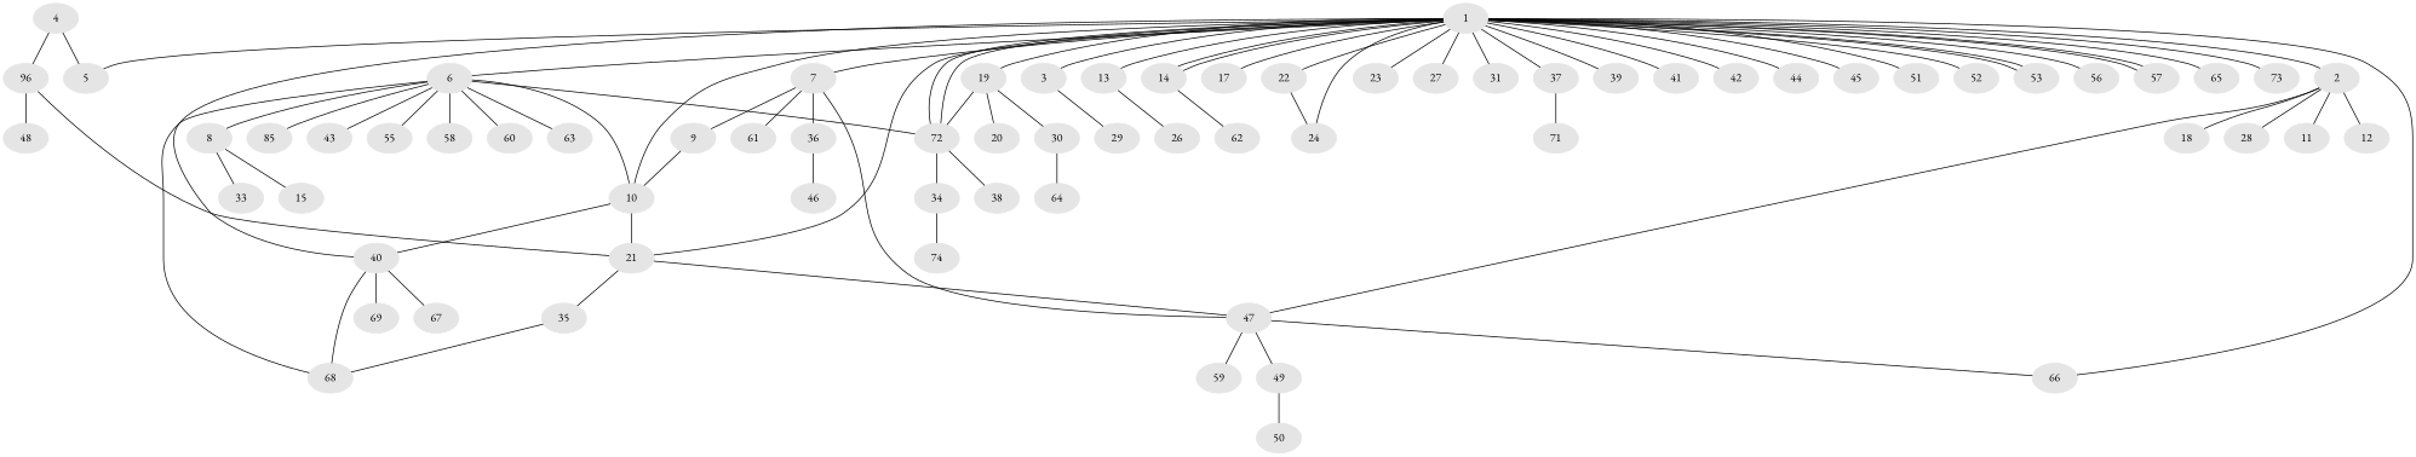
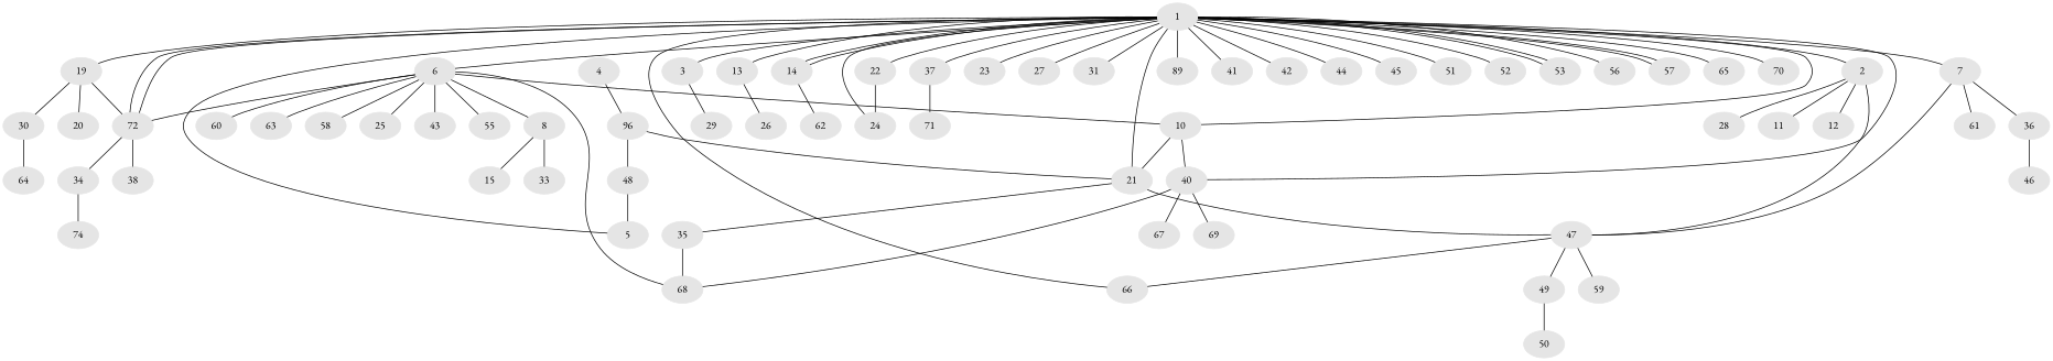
  graph {
    fontname="EB Garamond"
    node [color=gray90 fontname="EB Garamond" style=filled]
    edge [fontname="EB Garamond"]
    1
    2
    3
    5
    6
    7
    13
    14
-   17
    19
    21
    22
    23
    24
    27
    31
    n17 [label=72]
    37
-   39
+   39 [label=89]
    40
    41
    42
    44
    45
    51
    52
    53
    56
    57
    65
    66
-   70 [label=73]
+   70
    10
    11
    12
-   18
    28
    47
    29
    4
    n41 [label=96]
    8
-   25 [label=85]
+   25
    43
    55
    58
    60
    63
    68
-   9
    36
    61
    26
    62
    20
    30
    35
    34
    38
    71
    67
    69
    49
    59
    48
    15
    33
    46
    64
    n70 [label=74]
    50
    1 -- 2
    1 -- 3
    1 -- 5
    1 -- 6
    1 -- 7
    1 -- 13
    1 -- 14
    1 -- 14
-   1 -- 17
    1 -- 19
    1 -- 21
    1 -- 22
    1 -- 23
    1 -- 24
    1 -- 27
    1 -- 31
    1 -- n17
    1 -- n17
    1 -- 37
    1 -- 39
    1 -- 40
    1 -- 41
    1 -- 42
    1 -- 44
    1 -- 45
    1 -- 51
    1 -- 52
    1 -- 53
    1 -- 53
    1 -- 56
    1 -- 57
    1 -- 57
    1 -- 65
    1 -- 66
    1 -- 70
    1 -- 10
    2 -- 11
    2 -- 12
-   2 -- 18
    2 -- 28
    2 -- 47
    3 -- 29
    6 -- n17
    6 -- 10
    6 -- 8
    6 -- 25
    6 -- 43
    6 -- 55
    6 -- 58
    6 -- 60
    6 -- 63
    6 -- 68
    7 -- 47
-   7 -- 9
    7 -- 36
    7 -- 61
    13 -- 26
    14 -- 62
    19 -- n17
    19 -- 20
    19 -- 30
    21 -- 47
    21 -- 35
    22 -- 24
    n17 -- 34
    n17 -- 38
    37 -- 71
    40 -- 68
    40 -- 67
    40 -- 69
    10 -- 21
    10 -- 40
    47 -- 66
    47 -- 49
    47 -- 59
-   4 -- 5
+   48 -- 5
    4 -- n41
    n41 -- 21
    n41 -- 48
    8 -- 15
    8 -- 33
-   9 -- 10
    36 -- 46
    30 -- 64
    35 -- 68
    34 -- n70
    49 -- 50
  }
